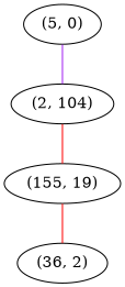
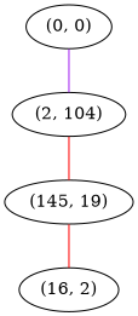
  graph {
    fontname="DejaVu Serif"
    node [fontname="DejaVu Serif"]
    edge [color=red fontname="DejaVu Serif" weight=1]
    "(2, 104)"
-   "(145, 19)" [label="(155, 19)"]
-   "(36, 2)"
-   "(0, 0)" [label="(5, 0)"]
+   "(145, 19)"
+   "(36, 2)" [label="(16, 2)"]
+   "(0, 0)"
    "(2, 104)" -- "(145, 19)"
    "(145, 19)" -- "(36, 2)"
    "(0, 0)" -- "(2, 104)" [color=purple weight=4]
  }
